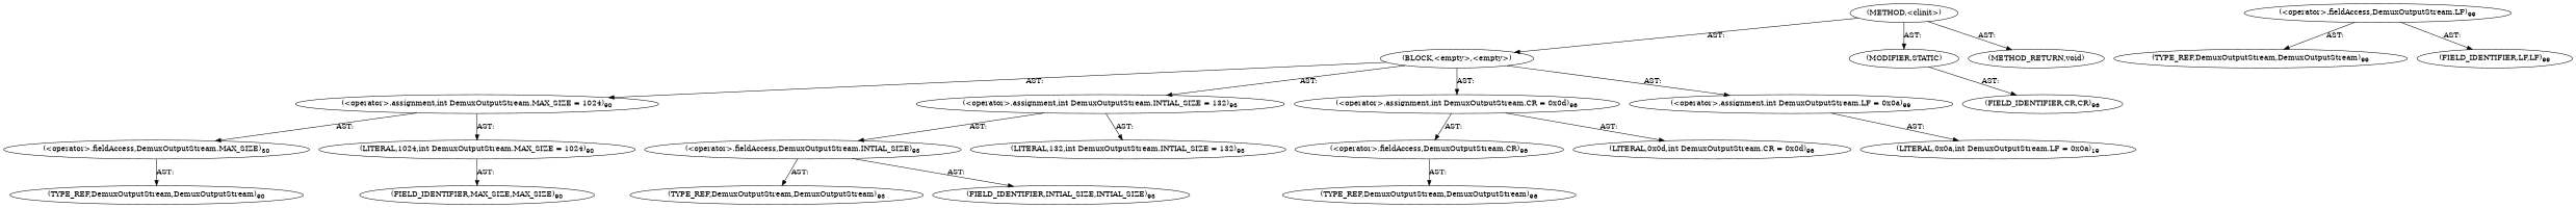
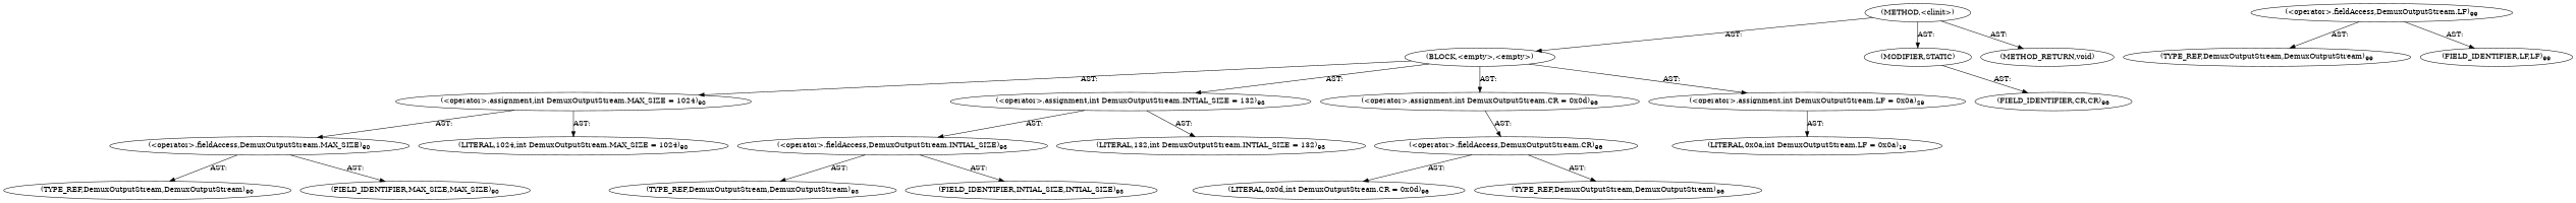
  digraph {
    n1 [label=<(METHOD,&lt;clinit&gt;)>]
    n2 [label=<(BLOCK,&lt;empty&gt;,&lt;empty&gt;)>]
    n3 [label=<(MODIFIER,STATIC)>]
    n4 [label=<(METHOD_RETURN,void)>]
    n5 [label=<(&lt;operator&gt;.assignment,int DemuxOutputStream.MAX_SIZE = 1024)<SUB>90</SUB>>]
    n6 [label=<(&lt;operator&gt;.assignment,int DemuxOutputStream.INTIAL_SIZE = 132)<SUB>93</SUB>>]
    n7 [label=<(&lt;operator&gt;.assignment,int DemuxOutputStream.CR = 0x0d)<SUB>96</SUB>>]
-   n8 [label=<(&lt;operator&gt;.assignment,int DemuxOutputStream.LF = 0x0a)<SUB>99</SUB>>]
+   n8 [label=<(&lt;operator&gt;.assignment,int DemuxOutputStream.LF = 0x0a)<SUB>29</SUB>>]
    n9 [label=<(FIELD_IDENTIFIER,CR,CR)<SUB>96</SUB>>]
-   n10 [label=<(&lt;operator&gt;.fieldAccess,DemuxOutputStream.MAX_SIZE)<SUB>30</SUB>>]
+   n10 [label=<(&lt;operator&gt;.fieldAccess,DemuxOutputStream.MAX_SIZE)<SUB>90</SUB>>]
    n11 [label=<(LITERAL,1024,int DemuxOutputStream.MAX_SIZE = 1024)<SUB>90</SUB>>]
    n12 [label=<(&lt;operator&gt;.fieldAccess,DemuxOutputStream.INTIAL_SIZE)<SUB>93</SUB>>]
    n13 [label=<(LITERAL,132,int DemuxOutputStream.INTIAL_SIZE = 132)<SUB>93</SUB>>]
    n14 [label=<(&lt;operator&gt;.fieldAccess,DemuxOutputStream.CR)<SUB>96</SUB>>]
    n15 [label=<(LITERAL,0x0d,int DemuxOutputStream.CR = 0x0d)<SUB>96</SUB>>]
    n16 [label=<(LITERAL,0x0a,int DemuxOutputStream.LF = 0x0a)<SUB>19</SUB>>]
    n17 [label=<(TYPE_REF,DemuxOutputStream,DemuxOutputStream)<SUB>90</SUB>>]
    n18 [label=<(FIELD_IDENTIFIER,MAX_SIZE,MAX_SIZE)<SUB>90</SUB>>]
    n19 [label=<(TYPE_REF,DemuxOutputStream,DemuxOutputStream)<SUB>93</SUB>>]
    n20 [label=<(FIELD_IDENTIFIER,INTIAL_SIZE,INTIAL_SIZE)<SUB>93</SUB>>]
    n21 [label=<(TYPE_REF,DemuxOutputStream,DemuxOutputStream)<SUB>96</SUB>>]
    n22 [label=<(&lt;operator&gt;.fieldAccess,DemuxOutputStream.LF)<SUB>99</SUB>>]
    n23 [label=<(TYPE_REF,DemuxOutputStream,DemuxOutputStream)<SUB>99</SUB>>]
    n24 [label=<(FIELD_IDENTIFIER,LF,LF)<SUB>99</SUB>>]
    n1 -> n2 [label="AST: "]
    n1 -> n3 [label="AST: "]
    n1 -> n4 [label="AST: "]
    n2 -> n5 [label="AST: "]
    n2 -> n6 [label="AST: "]
    n2 -> n7 [label="AST: "]
    n2 -> n8 [label="AST: "]
    n3 -> n9 [label="AST: "]
    n5 -> n10 [label="AST: "]
    n5 -> n11 [label="AST: "]
    n6 -> n12 [label="AST: "]
    n6 -> n13 [label="AST: "]
    n7 -> n14 [label="AST: "]
-   n7 -> n15 [label="AST: "]
+   n14 -> n15 [label="AST: "]
    n8 -> n16 [label="AST: "]
    n10 -> n17 [label="AST: "]
-   n11 -> n18 [label="AST: "]
+   n10 -> n18 [label="AST: "]
    n12 -> n19 [label="AST: "]
    n12 -> n20 [label="AST: "]
    n14 -> n21 [label="AST: "]
    n22 -> n23 [label="AST: "]
    n22 -> n24 [label="AST: "]
  }
